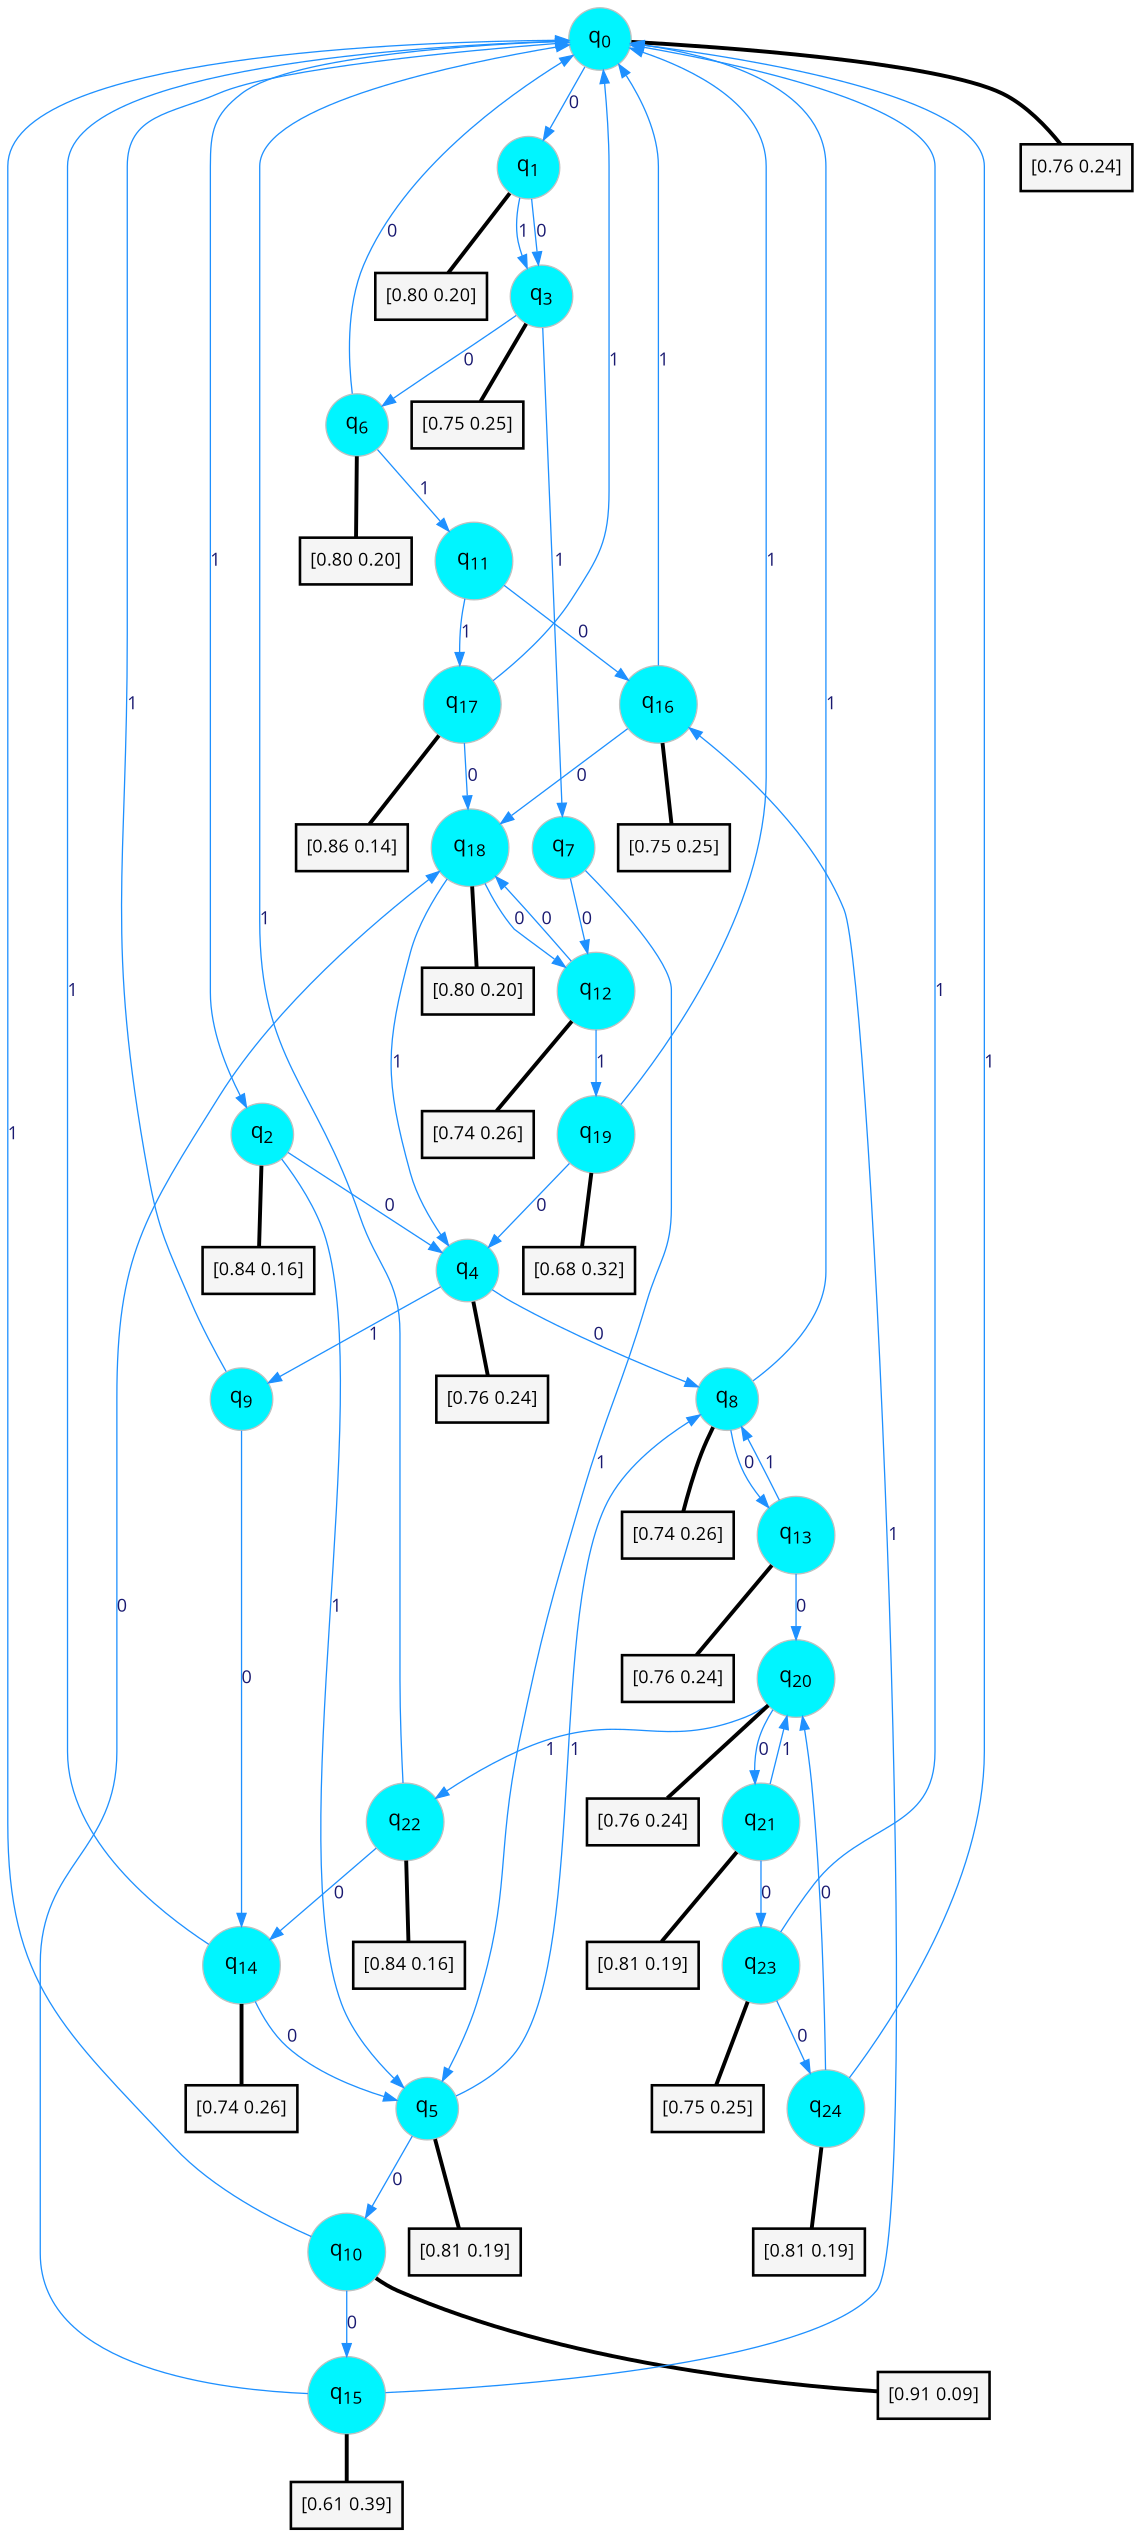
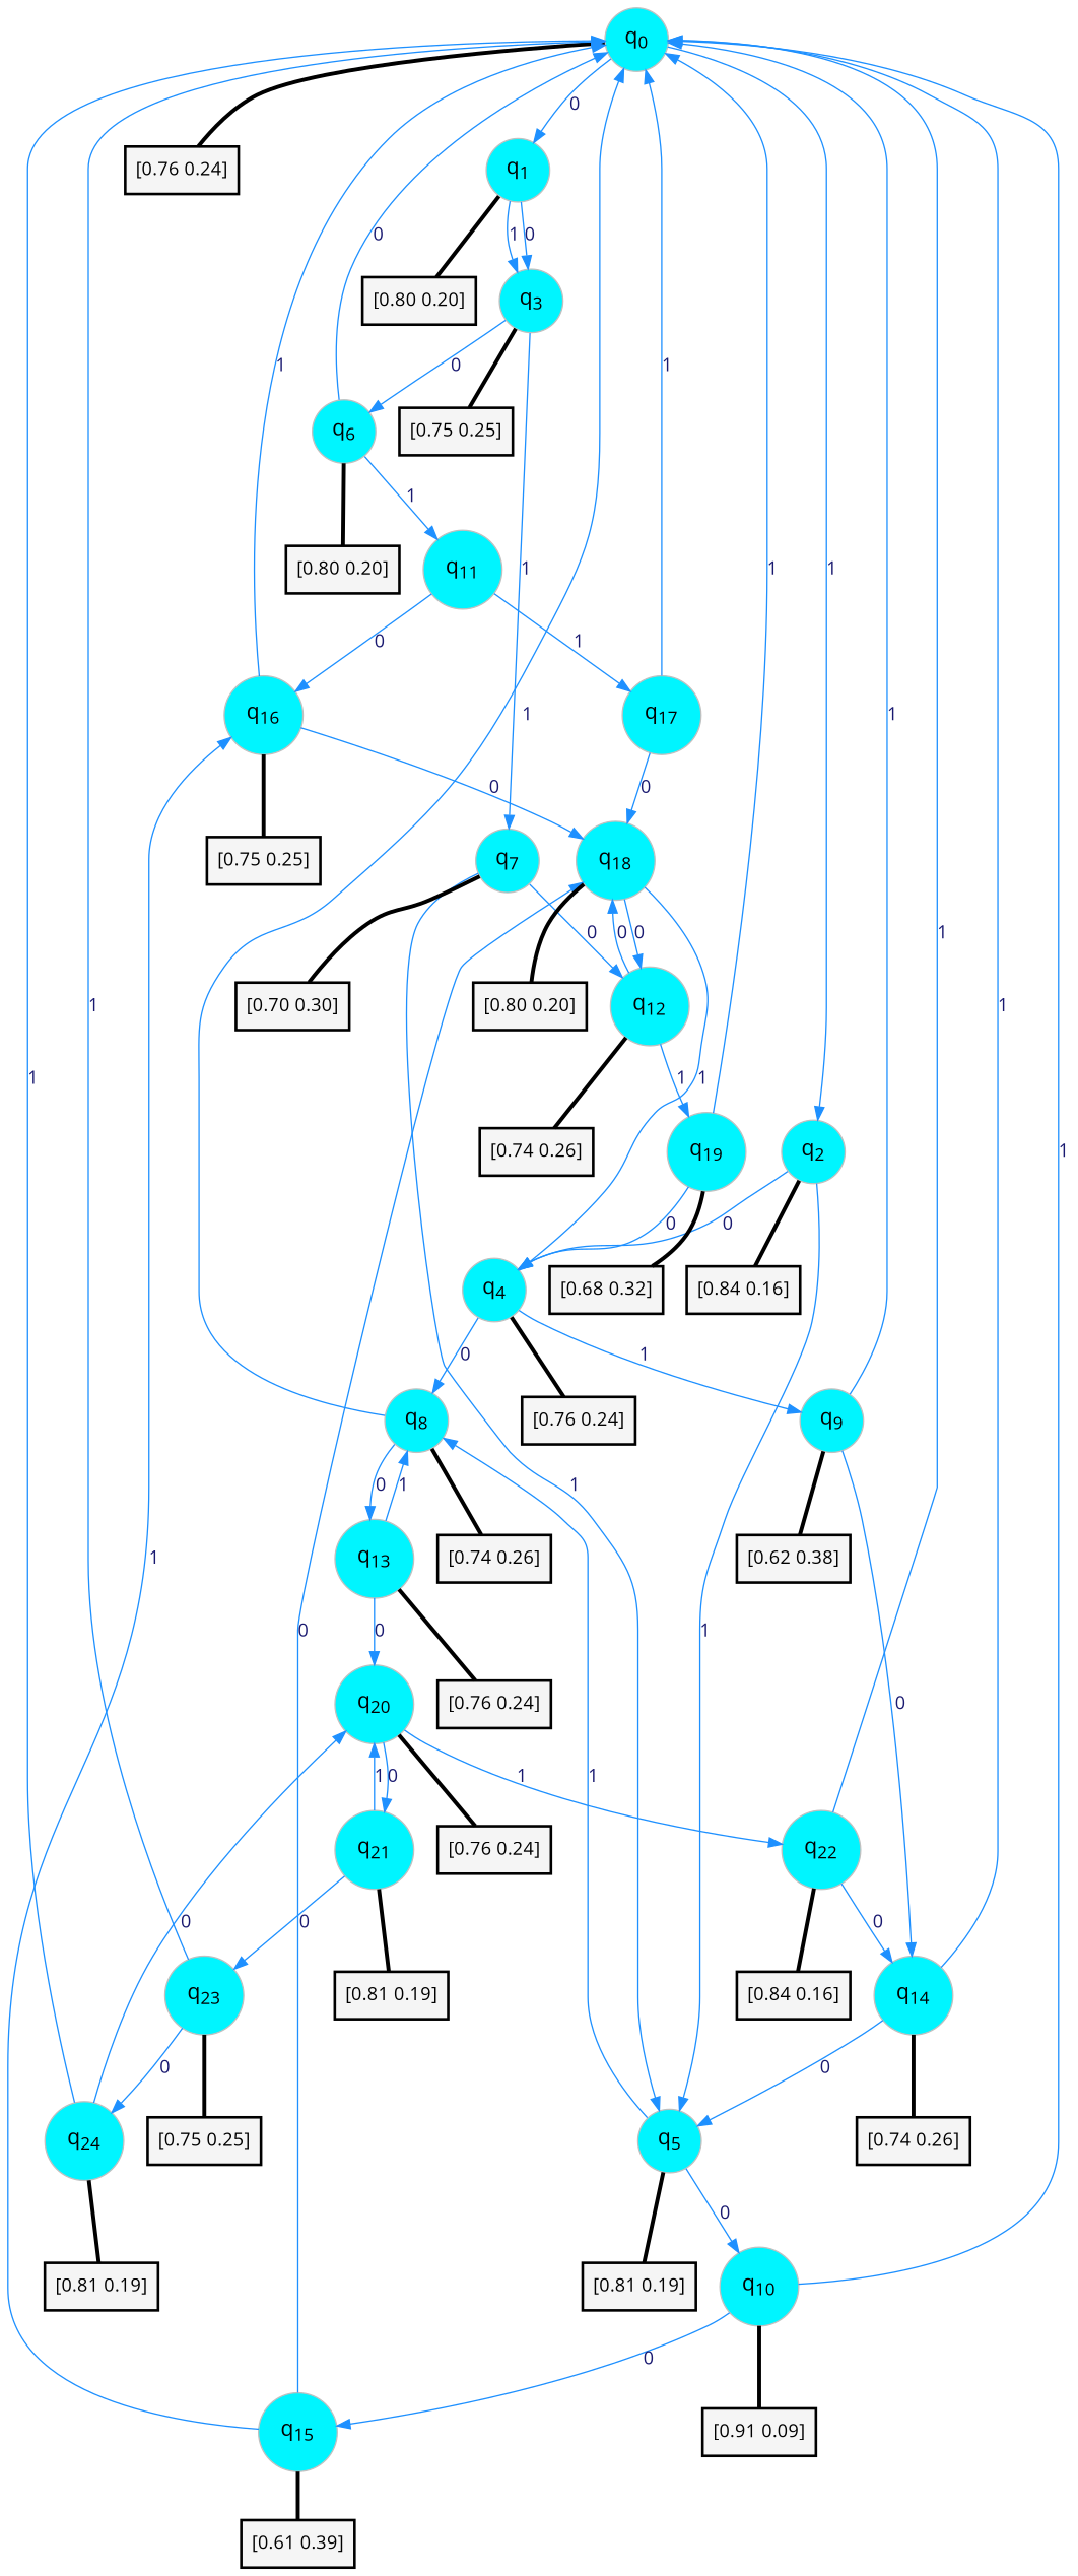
  digraph {
    fontname="Open Sans"
    rankdir=TD
    node [color=gray fillcolor=turquoise1 fontcolor=black fontname="Open Sans" fontsize=16 fontweight=bold shape=circle style=filled]
    edge [arrowsize=1 color=dodgerblue1 fontcolor=midnightblue fontname="Open Sans" fontweight=bold penwidth=1 style=solid weight=20]
    n1 [label=<q<SUB>0</SUB>>]
    n2 [label=<q<SUB>1</SUB>>]
    n3 [label=<q<SUB>2</SUB>>]
    n4 [color=black fillcolor=whitesmoke fontsize=14 label="[0.76 0.24]" penwidth=2 shape=box]
    n5 [label=<q<SUB>3</SUB>>]
    n6 [color=black fillcolor=whitesmoke fontsize=14 label="[0.80 0.20]" penwidth=2 shape=box]
    n7 [label=<q<SUB>4</SUB>>]
    n8 [label=<q<SUB>5</SUB>>]
    n9 [color=black fillcolor=whitesmoke fontsize=14 label="[0.84 0.16]" penwidth=2 shape=box]
    n10 [label=<q<SUB>6</SUB>>]
    n11 [label=<q<SUB>7</SUB>>]
    n12 [color=black fillcolor=whitesmoke fontsize=14 label="[0.75 0.25]" penwidth=2 shape=box]
    n13 [label=<q<SUB>8</SUB>>]
    n14 [label=<q<SUB>9</SUB>>]
    n15 [color=black fillcolor=whitesmoke fontsize=14 label="[0.76 0.24]" penwidth=2 shape=box]
    n16 [label=<q<SUB>10</SUB>>]
    n17 [color=black fillcolor=whitesmoke fontsize=14 label="[0.81 0.19]" penwidth=2 shape=box]
    n18 [label=<q<SUB>11</SUB>>]
    n19 [color=black fillcolor=whitesmoke fontsize=14 label="[0.80 0.20]" penwidth=2 shape=box]
    n20 [label=<q<SUB>12</SUB>>]
+   n21 [color=black fillcolor=whitesmoke fontsize=14 label="[0.70 0.30]" penwidth=2 shape=box]
    n22 [label=<q<SUB>13</SUB>>]
    n23 [color=black fillcolor=whitesmoke fontsize=14 label="[0.74 0.26]" penwidth=2 shape=box]
    n24 [label=<q<SUB>14</SUB>>]
+   n25 [color=black fillcolor=whitesmoke fontsize=14 label="[0.62 0.38]" penwidth=2 shape=box]
    n26 [label=<q<SUB>15</SUB>>]
    n27 [color=black fillcolor=whitesmoke fontsize=14 label="[0.91 0.09]" penwidth=2 shape=box]
    n28 [label=<q<SUB>16</SUB>>]
    n29 [label=<q<SUB>17</SUB>>]
    n30 [label=<q<SUB>18</SUB>>]
    n31 [label=<q<SUB>19</SUB>>]
    n32 [color=black fillcolor=whitesmoke fontsize=14 label="[0.74 0.26]" penwidth=2 shape=box]
    n33 [label=<q<SUB>20</SUB>>]
    n34 [color=black fillcolor=whitesmoke fontsize=14 label="[0.76 0.24]" penwidth=2 shape=box]
    n35 [color=black fillcolor=whitesmoke fontsize=14 label="[0.74 0.26]" penwidth=2 shape=box]
    n36 [color=black fillcolor=whitesmoke fontsize=14 label="[0.61 0.39]" penwidth=2 shape=box]
    n37 [color=black fillcolor=whitesmoke fontsize=14 label="[0.75 0.25]" penwidth=2 shape=box]
-   n38 [color=black fillcolor=whitesmoke fontsize=14 label="[0.86 0.14]" penwidth=2 shape=box]
    n39 [color=black fillcolor=whitesmoke fontsize=14 label="[0.80 0.20]" penwidth=2 shape=box]
    n40 [color=black fillcolor=whitesmoke fontsize=14 label="[0.68 0.32]" penwidth=2 shape=box]
    n41 [label=<q<SUB>21</SUB>>]
    n42 [label=<q<SUB>22</SUB>>]
    n43 [color=black fillcolor=whitesmoke fontsize=14 label="[0.76 0.24]" penwidth=2 shape=box]
    n44 [label=<q<SUB>23</SUB>>]
    n45 [color=black fillcolor=whitesmoke fontsize=14 label="[0.81 0.19]" penwidth=2 shape=box]
    n46 [color=black fillcolor=whitesmoke fontsize=14 label="[0.84 0.16]" penwidth=2 shape=box]
    n47 [label=<q<SUB>24</SUB>>]
    n48 [color=black fillcolor=whitesmoke fontsize=14 label="[0.75 0.25]" penwidth=2 shape=box]
    n49 [color=black fillcolor=whitesmoke fontsize=14 label="[0.81 0.19]" penwidth=2 shape=box]
    n1 -> n2 [label=0]
    n1 -> n3 [label=1]
    n1 -> n4 [arrowhead=none color=black penwidth=3]
    n2 -> n5 [label=0]
    n2 -> n5 [label=1]
    n2 -> n6 [arrowhead=none color=black penwidth=3]
    n3 -> n7 [label=0]
    n3 -> n8 [label=1]
    n3 -> n9 [arrowhead=none color=black penwidth=3]
    n5 -> n10 [label=0]
    n5 -> n11 [label=1]
    n5 -> n12 [arrowhead=none color=black penwidth=3]
    n7 -> n13 [label=0]
    n7 -> n14 [label=1]
    n7 -> n15 [arrowhead=none color=black penwidth=3]
    n8 -> n13 [label=1]
    n8 -> n16 [label=0]
    n8 -> n17 [arrowhead=none color=black penwidth=3]
    n10 -> n1 [label=0]
    n10 -> n18 [label=1]
    n10 -> n19 [arrowhead=none color=black penwidth=3]
    n11 -> n8 [label=1]
    n11 -> n20 [label=0]
+   n11 -> n21 [arrowhead=none color=black penwidth=3]
    n13 -> n1 [label=1]
    n13 -> n22 [label=0]
    n13 -> n23 [arrowhead=none color=black penwidth=3]
    n14 -> n1 [label=1]
    n14 -> n24 [label=0]
+   n14 -> n25 [arrowhead=none color=black penwidth=3]
    n16 -> n1 [label=1]
    n16 -> n26 [label=0]
    n16 -> n27 [arrowhead=none color=black penwidth=3]
    n18 -> n28 [label=0]
    n18 -> n29 [label=1]
    n20 -> n30 [label=0]
    n20 -> n31 [label=1]
    n20 -> n32 [arrowhead=none color=black penwidth=3]
    n22 -> n13 [label=1]
    n22 -> n33 [label=0]
    n22 -> n34 [arrowhead=none color=black penwidth=3]
    n24 -> n1 [label=1]
    n24 -> n8 [label=0]
    n24 -> n35 [arrowhead=none color=black penwidth=3]
    n26 -> n28 [label=1]
    n26 -> n30 [label=0]
    n26 -> n36 [arrowhead=none color=black penwidth=3]
    n28 -> n1 [label=1]
    n28 -> n30 [label=0]
    n28 -> n37 [arrowhead=none color=black penwidth=3]
    n29 -> n1 [label=1]
    n29 -> n30 [label=0]
-   n29 -> n38 [arrowhead=none color=black penwidth=3]
    n30 -> n7 [label=1]
    n30 -> n20 [label=0]
    n30 -> n39 [arrowhead=none color=black penwidth=3]
    n31 -> n1 [label=1]
    n31 -> n7 [label=0]
    n31 -> n40 [arrowhead=none color=black penwidth=3]
    n33 -> n41 [label=0]
    n33 -> n42 [label=1]
    n33 -> n43 [arrowhead=none color=black penwidth=3]
    n41 -> n33 [label=1]
    n41 -> n44 [label=0]
    n41 -> n45 [arrowhead=none color=black penwidth=3]
    n42 -> n1 [label=1]
    n42 -> n24 [label=0]
    n42 -> n46 [arrowhead=none color=black penwidth=3]
    n44 -> n1 [label=1]
    n44 -> n47 [label=0]
    n44 -> n48 [arrowhead=none color=black penwidth=3]
    n47 -> n1 [label=1]
    n47 -> n33 [label=0]
    n47 -> n49 [arrowhead=none color=black penwidth=3]
  }
